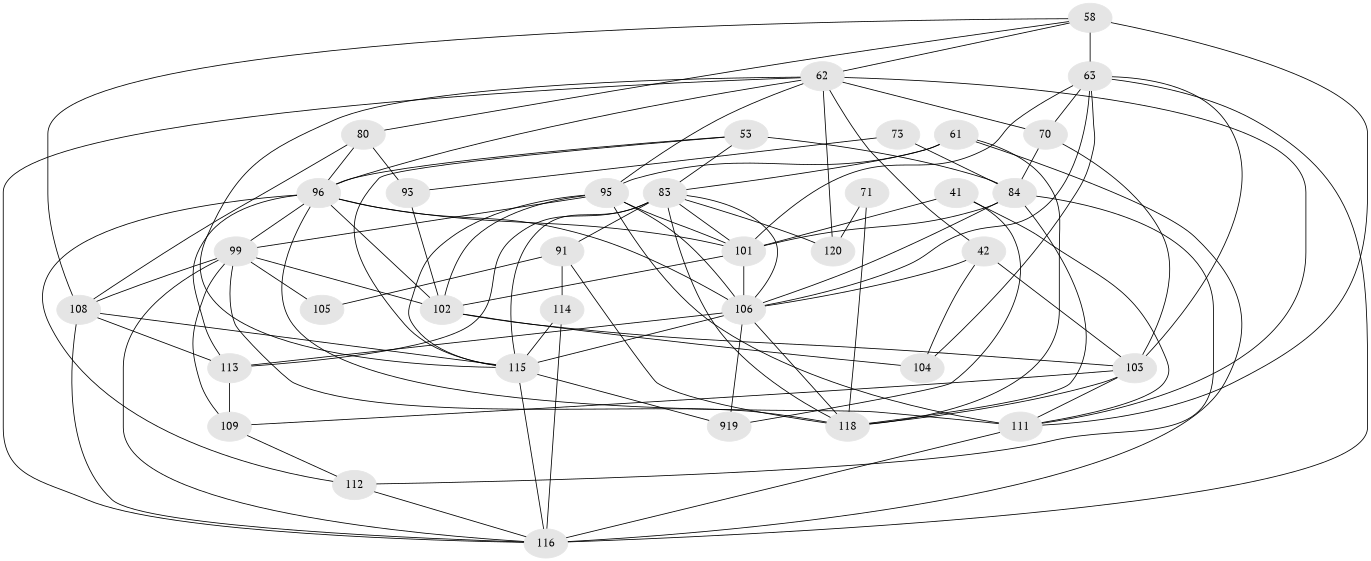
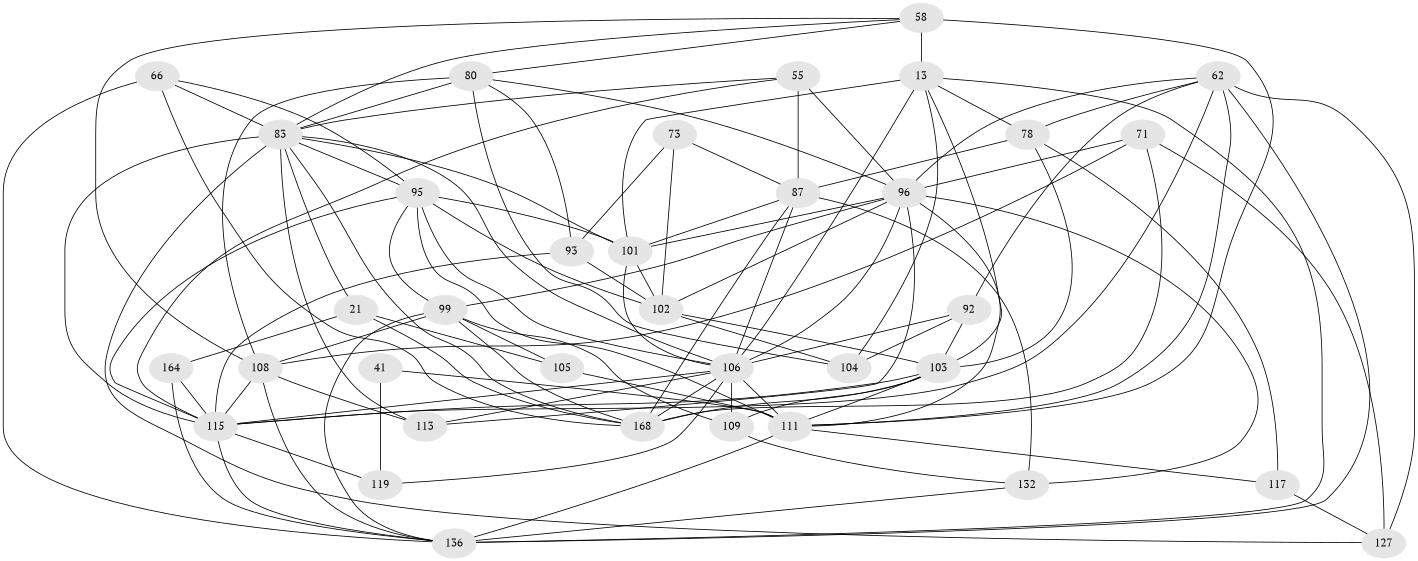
  graph {
    fontname="PT Serif"
    node [color=gray90 fontname="PT Serif" style=filled]
    edge [fontname="PT Serif"]
    101 [super="+27+29"]
    106 [super="+68+98"]
    102 [super="+34"]
    41
    111 [super="+100"]
-   119 [super="+31" label=919]
-   116 [super="+12+66+84"]
-   55 [super="+9" label=53]
+   119 [super="+31"]
+   116 [super="+12+66+84" label=136]
+   117
+   55 [super="+9"]
    83 [super="+26+45+52+81"]
-   87 [super="+37+16" label=84]
+   87 [super="+37+16"]
    96 [super="+43+94+78"]
    115 [super="+39+107+110"]
-   118 [super="+21"]
-   120 [super="+13"]
-   91 [super="+60"]
+   118 [super="+21" label=168]
+   120 [super="+13" label=127]
+   91 [super="+60" label=21]
    113 [super="+49"]
-   112 [super="+82"]
+   112 [super="+82" label=132]
    99 [super="+75+47"]
    58 [super="+42"]
-   63 [super="+35"]
+   63 [super="+35" label=13]
    80 [super="+10+54"]
    108 [super="+89"]
-   70 [super="+46+64"]
+   70 [super="+46+64" label=78]
    103 [super="+5+77"]
    104
    93
-   61
+   61 [label=66]
    95 [super="+28+24+44+76"]
    62 [super="+17+1"]
-   92 [super="+59" label=42]
+   92 [super="+59"]
    109 [super="+18"]
    71
    73
    105 [super="+86"]
-   114
+   114 [label=164]
    101 -- 106
    101 -- 102 [weight=2]
+   106 -- 111 [weight=3]
    106 -- 119
    106 -- 115 [weight=2]
    106 -- 118 [weight=3]
    106 -- 113 [weight=2]
-   113 -- 109 [weight=2]
+   106 -- 109 [weight=2]
    102 -- 103
    102 -- 104
-   41 -- 101 [weight=2]
    41 -- 111
    41 -- 119 [weight=2]
    111 -- 116 [weight=2]
+   111 -- 117
+   117 -- 120
    55 -- 83
    55 -- 87 [weight=3]
    55 -- 96
    55 -- 115
    83 -- 101 [weight=2]
    83 -- 106
    83 -- 115 [weight=4]
    83 -- 118
    83 -- 120
    83 -- 91
    83 -- 113 [weight=4]
    87 -- 101
    87 -- 106 [weight=2]
    87 -- 118
    87 -- 112
    96 -- 101
    96 -- 106 [weight=2]
    96 -- 102
    96 -- 111
    96 -- 113
    96 -- 112
    96 -- 99
    115 -- 119
    115 -- 116
    91 -- 118
    91 -- 105
    91 -- 114
    112 -- 116
-   99 -- 102 [weight=2]
+   73 -- 102 [weight=2]
    99 -- 116
    99 -- 118
    99 -- 108
    99 -- 109 [weight=2]
    99 -- 105 [weight=2]
    58 -- 111 [weight=2]
-   58 -- 62
+   58 -- 83
    58 -- 63 [weight=2]
    58 -- 80
    58 -- 108
    63 -- 101
    63 -- 106
    63 -- 116
    63 -- 70
    63 -- 103
    63 -- 104
+   80 -- 83 [weight=3]
    80 -- 96
    80 -- 108
+   80 -- 104
    80 -- 93
    108 -- 116
    108 -- 115
    108 -- 113
+   70 -- 117
    70 -- 87 [weight=3]
    70 -- 103 [weight=2]
    103 -- 111
+   103 -- 115 [weight=2]
    103 -- 118
    103 -- 109
    93 -- 102
+   93 -- 115 [weight=2]
    61 -- 116
    61 -- 83
    61 -- 118 [weight=2]
    61 -- 95
    95 -- 101 [weight=3]
    95 -- 106
    95 -- 102
    95 -- 111 [weight=2]
    95 -- 115
    95 -- 99
    62 -- 111
    62 -- 116
    62 -- 96
    62 -- 115
    62 -- 120 [weight=2]
    62 -- 70 [weight=2]
-   62 -- 95 [weight=2]
+   83 -- 95 [weight=2]
    62 -- 92
    92 -- 106
    92 -- 103
    92 -- 104 [weight=2]
    109 -- 112
+   71 -- 96
    71 -- 118 [weight=2]
    71 -- 120
+   71 -- 108
    73 -- 87
    73 -- 93
+   105 -- 111
    114 -- 116
    114 -- 115 [weight=2]
  }
